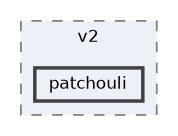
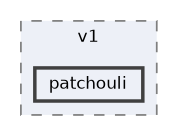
  digraph {
    compound=true
    n1 [color=grey25 fillcolor="#edf0f7" fontname=Helvetica fontsize=10 height=0.2 label=patchouli shape=box style="filled,bold" width=0.4]
    subgraph cluster_1 {
      bgcolor="#edf0f7"
      fontname=Helvetica
      fontsize=10
-     label=v2
+     label=v1
      pencolor=grey50
      style="filled,dashed"
      n1
    }
  }
